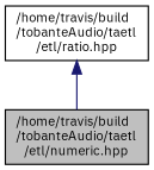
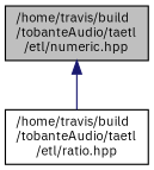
  digraph {
    fontname="IBM Plex Sans"
    node [color=black fontname="IBM Plex Sans" fontsize=10 shape=record style=filled]
    n1 [fillcolor=grey75 fontcolor=black height=0.2 label="/home/travis/build\l/tobanteAudio/taetl\l/etl/numeric.hpp" width=0.4]
    n2 [fillcolor=white height=0.2 label="/home/travis/build\l/tobanteAudio/taetl\l/etl/ratio.hpp" width=0.4]
-   n2 -> n1 [color=midnightblue dir=back fontname="IBM Plex Sans" fontsize=10 labelfontname=Helvetica labelfontsize=10 style=solid]
+   n1 -> n2 [color=midnightblue dir=back fontname="IBM Plex Sans" fontsize=10 labelfontname=Helvetica labelfontsize=10 style=solid]
  }
